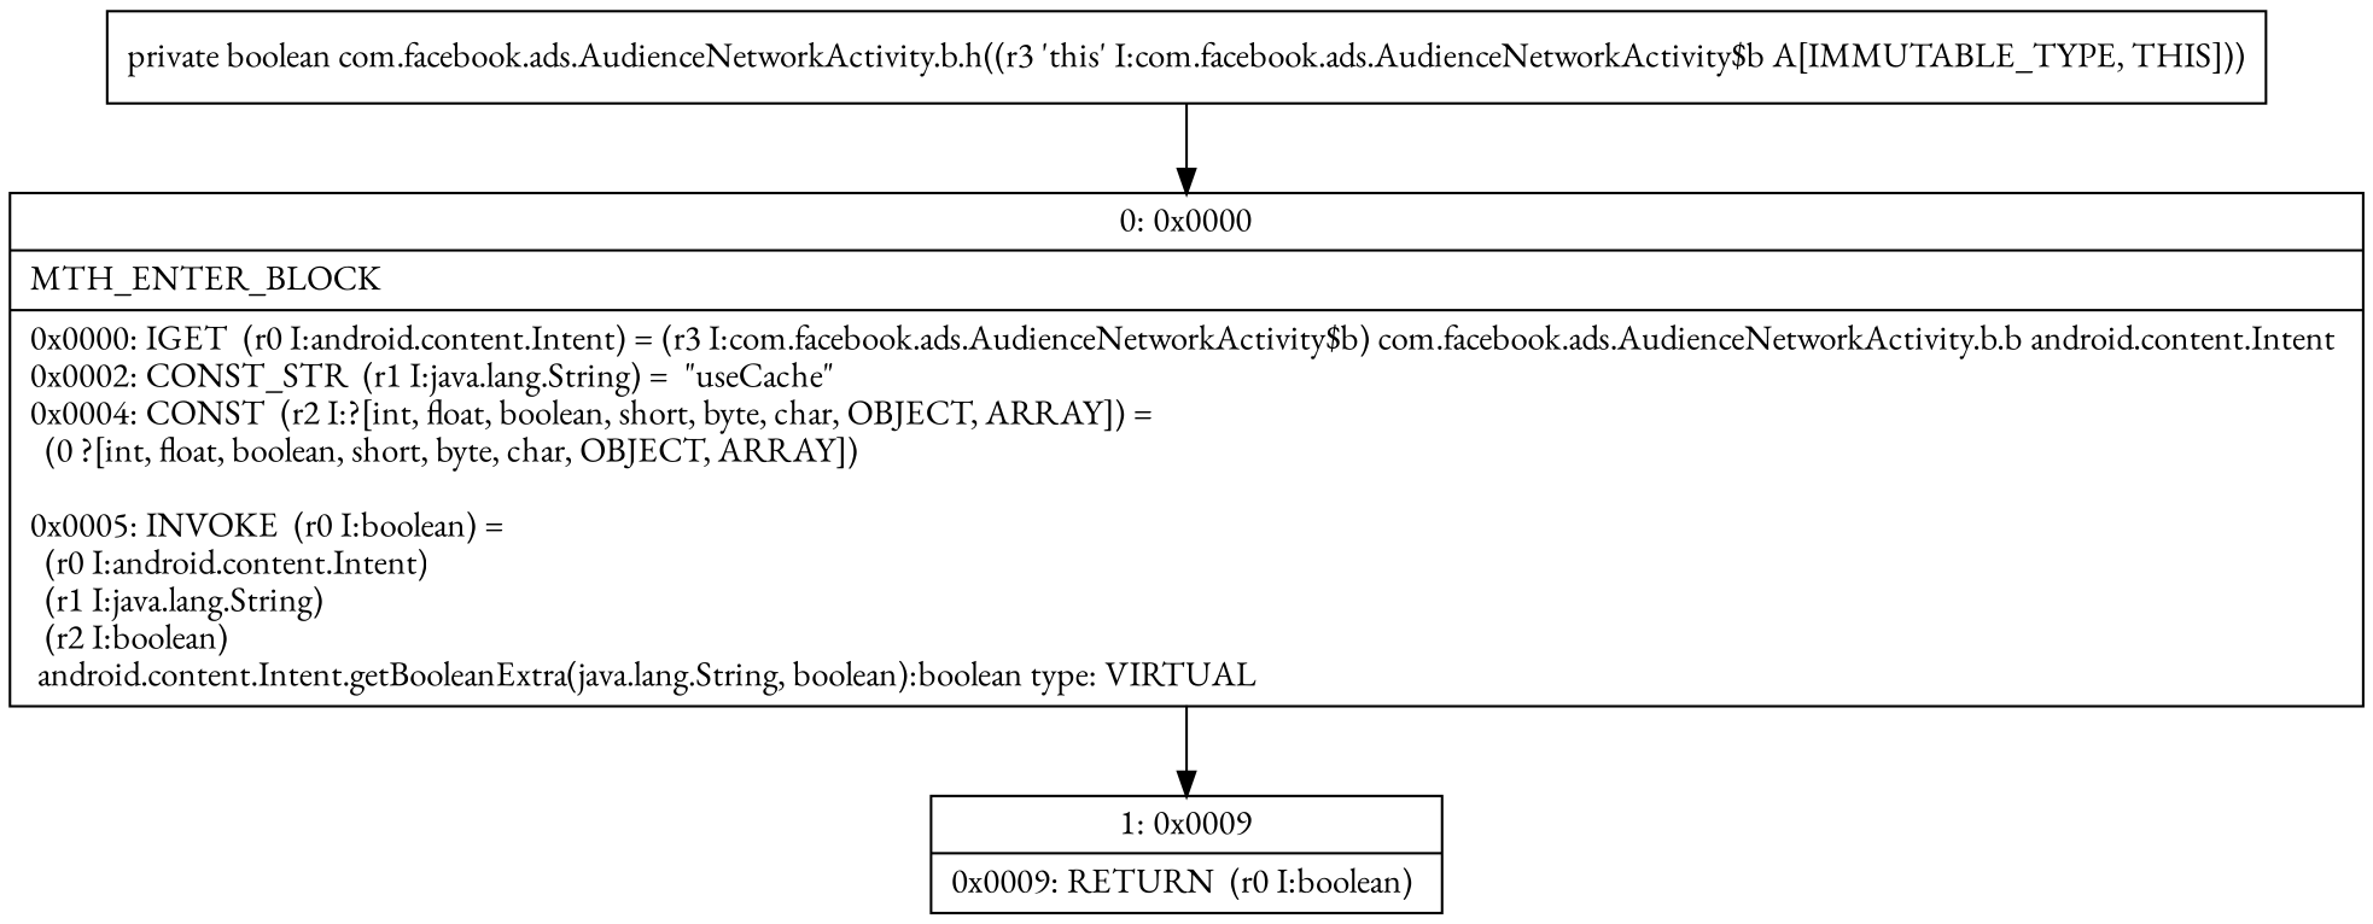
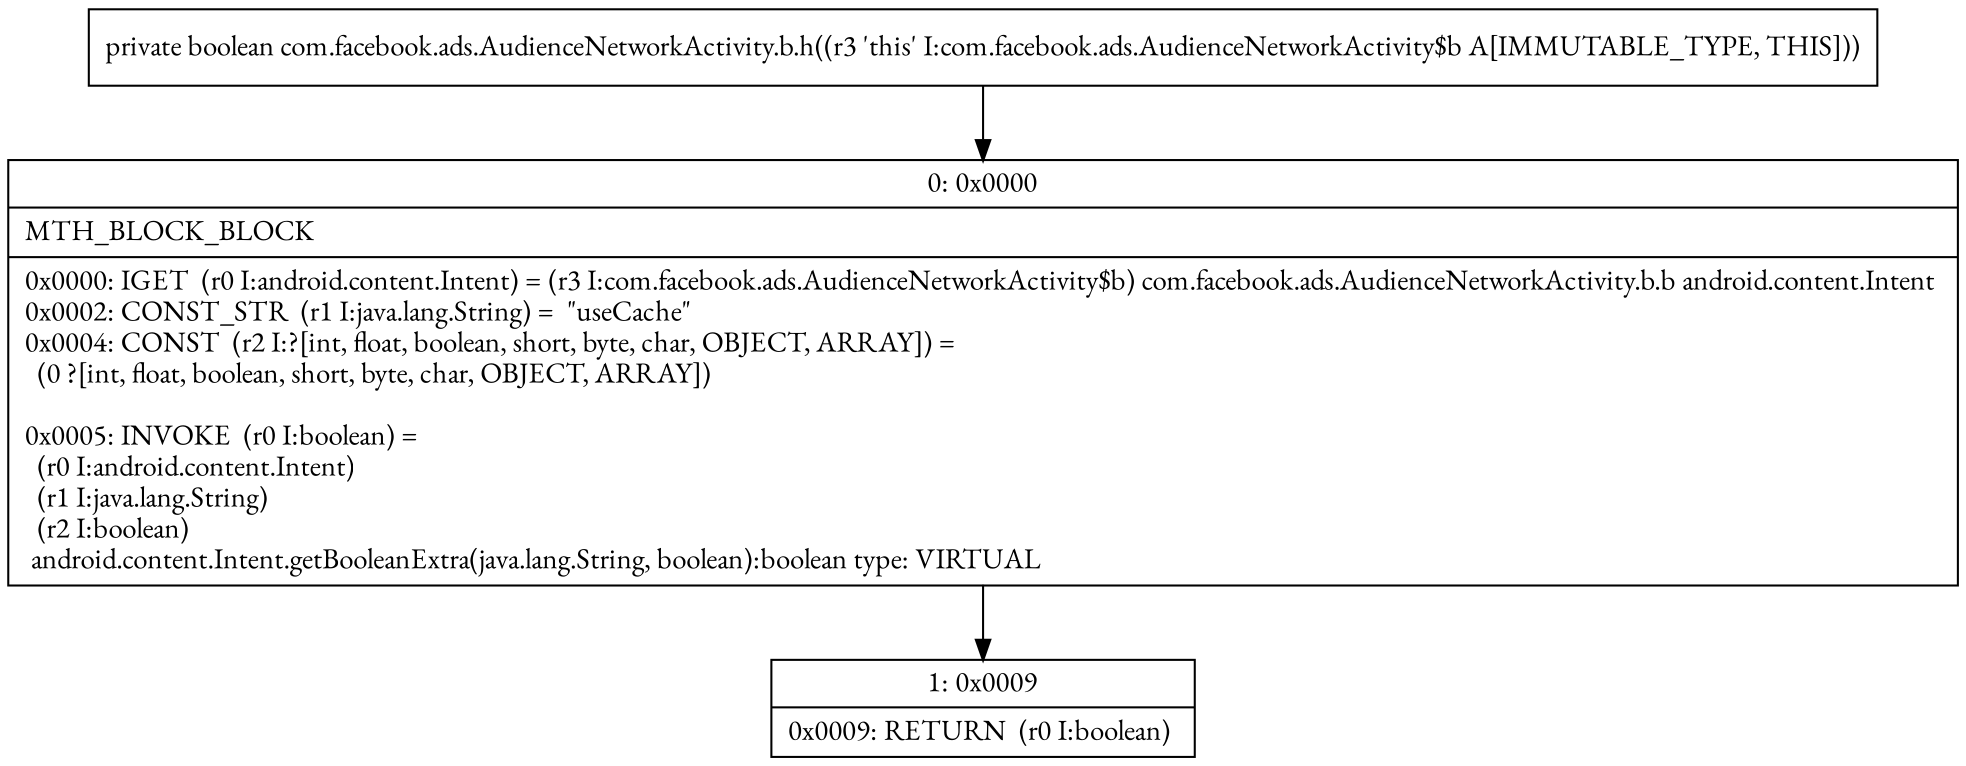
  digraph {
    fontname="EB Garamond"
    node [shape=record fontname="EB Garamond"]
    edge [fontname="EB Garamond"]
-   n1 [label="{0\:\ 0x0000|MTH_ENTER_BLOCK\l|0x0000: IGET  (r0 I:android.content.Intent) = (r3 I:com.facebook.ads.AudienceNetworkActivity$b) com.facebook.ads.AudienceNetworkActivity.b.b android.content.Intent \l0x0002: CONST_STR  (r1 I:java.lang.String) =  \"useCache\" \l0x0004: CONST  (r2 I:?[int, float, boolean, short, byte, char, OBJECT, ARRAY]) = \l  (0 ?[int, float, boolean, short, byte, char, OBJECT, ARRAY])\l \l0x0005: INVOKE  (r0 I:boolean) = \l  (r0 I:android.content.Intent)\l  (r1 I:java.lang.String)\l  (r2 I:boolean)\l android.content.Intent.getBooleanExtra(java.lang.String, boolean):boolean type: VIRTUAL \l}"]
+   n1 [label="{0\:\ 0x0000|MTH_BLOCK_BLOCK\l|0x0000: IGET  (r0 I:android.content.Intent) = (r3 I:com.facebook.ads.AudienceNetworkActivity$b) com.facebook.ads.AudienceNetworkActivity.b.b android.content.Intent \l0x0002: CONST_STR  (r1 I:java.lang.String) =  \"useCache\" \l0x0004: CONST  (r2 I:?[int, float, boolean, short, byte, char, OBJECT, ARRAY]) = \l  (0 ?[int, float, boolean, short, byte, char, OBJECT, ARRAY])\l \l0x0005: INVOKE  (r0 I:boolean) = \l  (r0 I:android.content.Intent)\l  (r1 I:java.lang.String)\l  (r2 I:boolean)\l android.content.Intent.getBooleanExtra(java.lang.String, boolean):boolean type: VIRTUAL \l}"]
    n2 [label="{1\:\ 0x0009|0x0009: RETURN  (r0 I:boolean) \l}"]
    n3 [label="{private boolean com.facebook.ads.AudienceNetworkActivity.b.h((r3 'this' I:com.facebook.ads.AudienceNetworkActivity$b A[IMMUTABLE_TYPE, THIS])) }"]
    n1 -> n2
    n3 -> n1
  }
